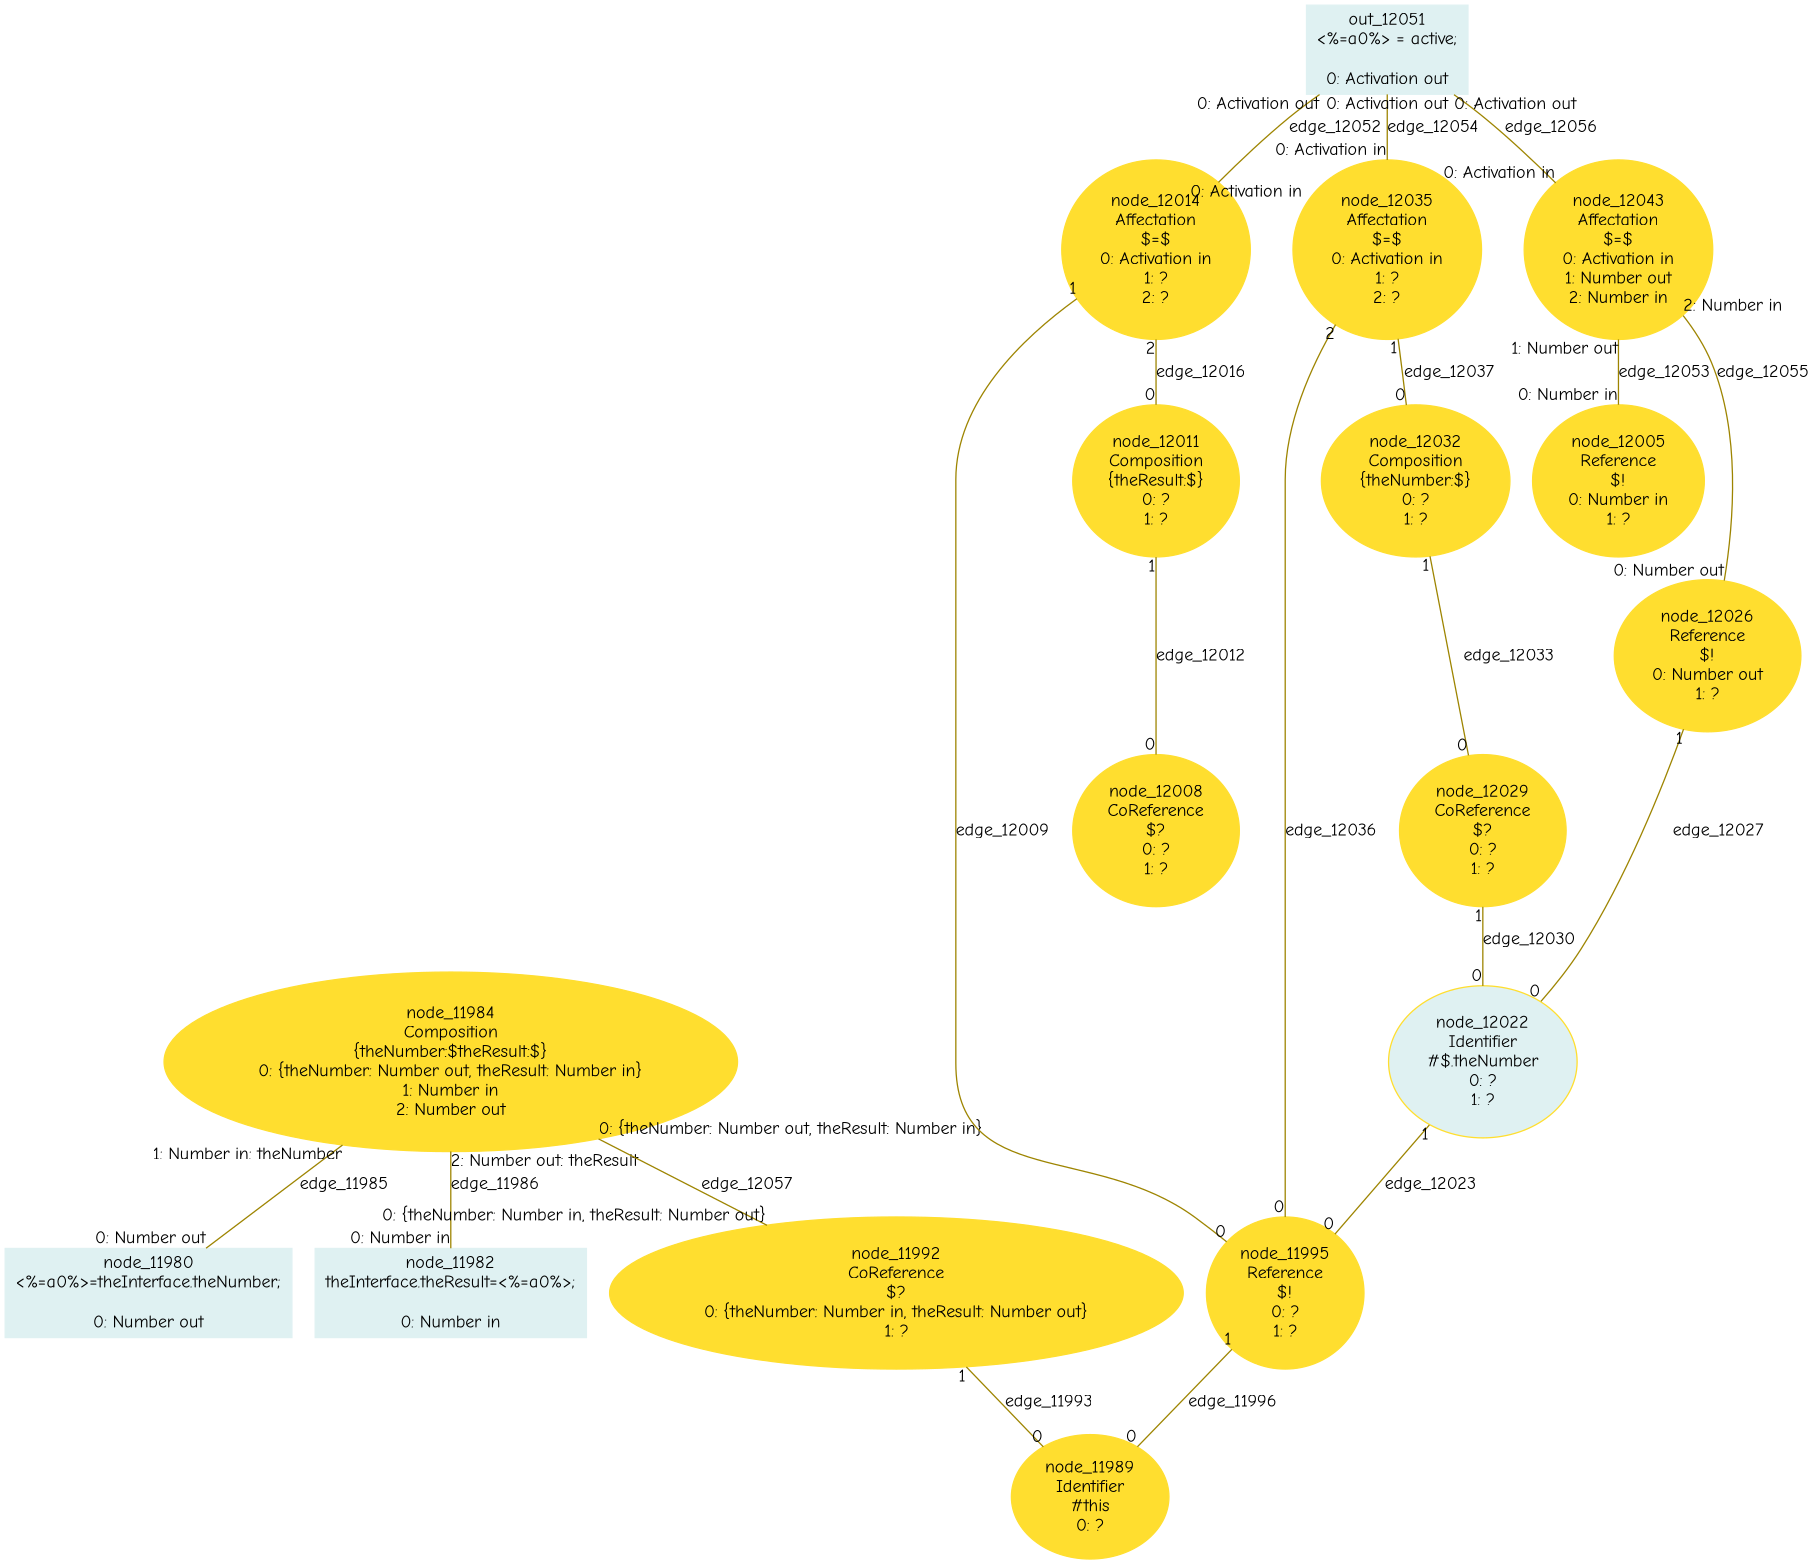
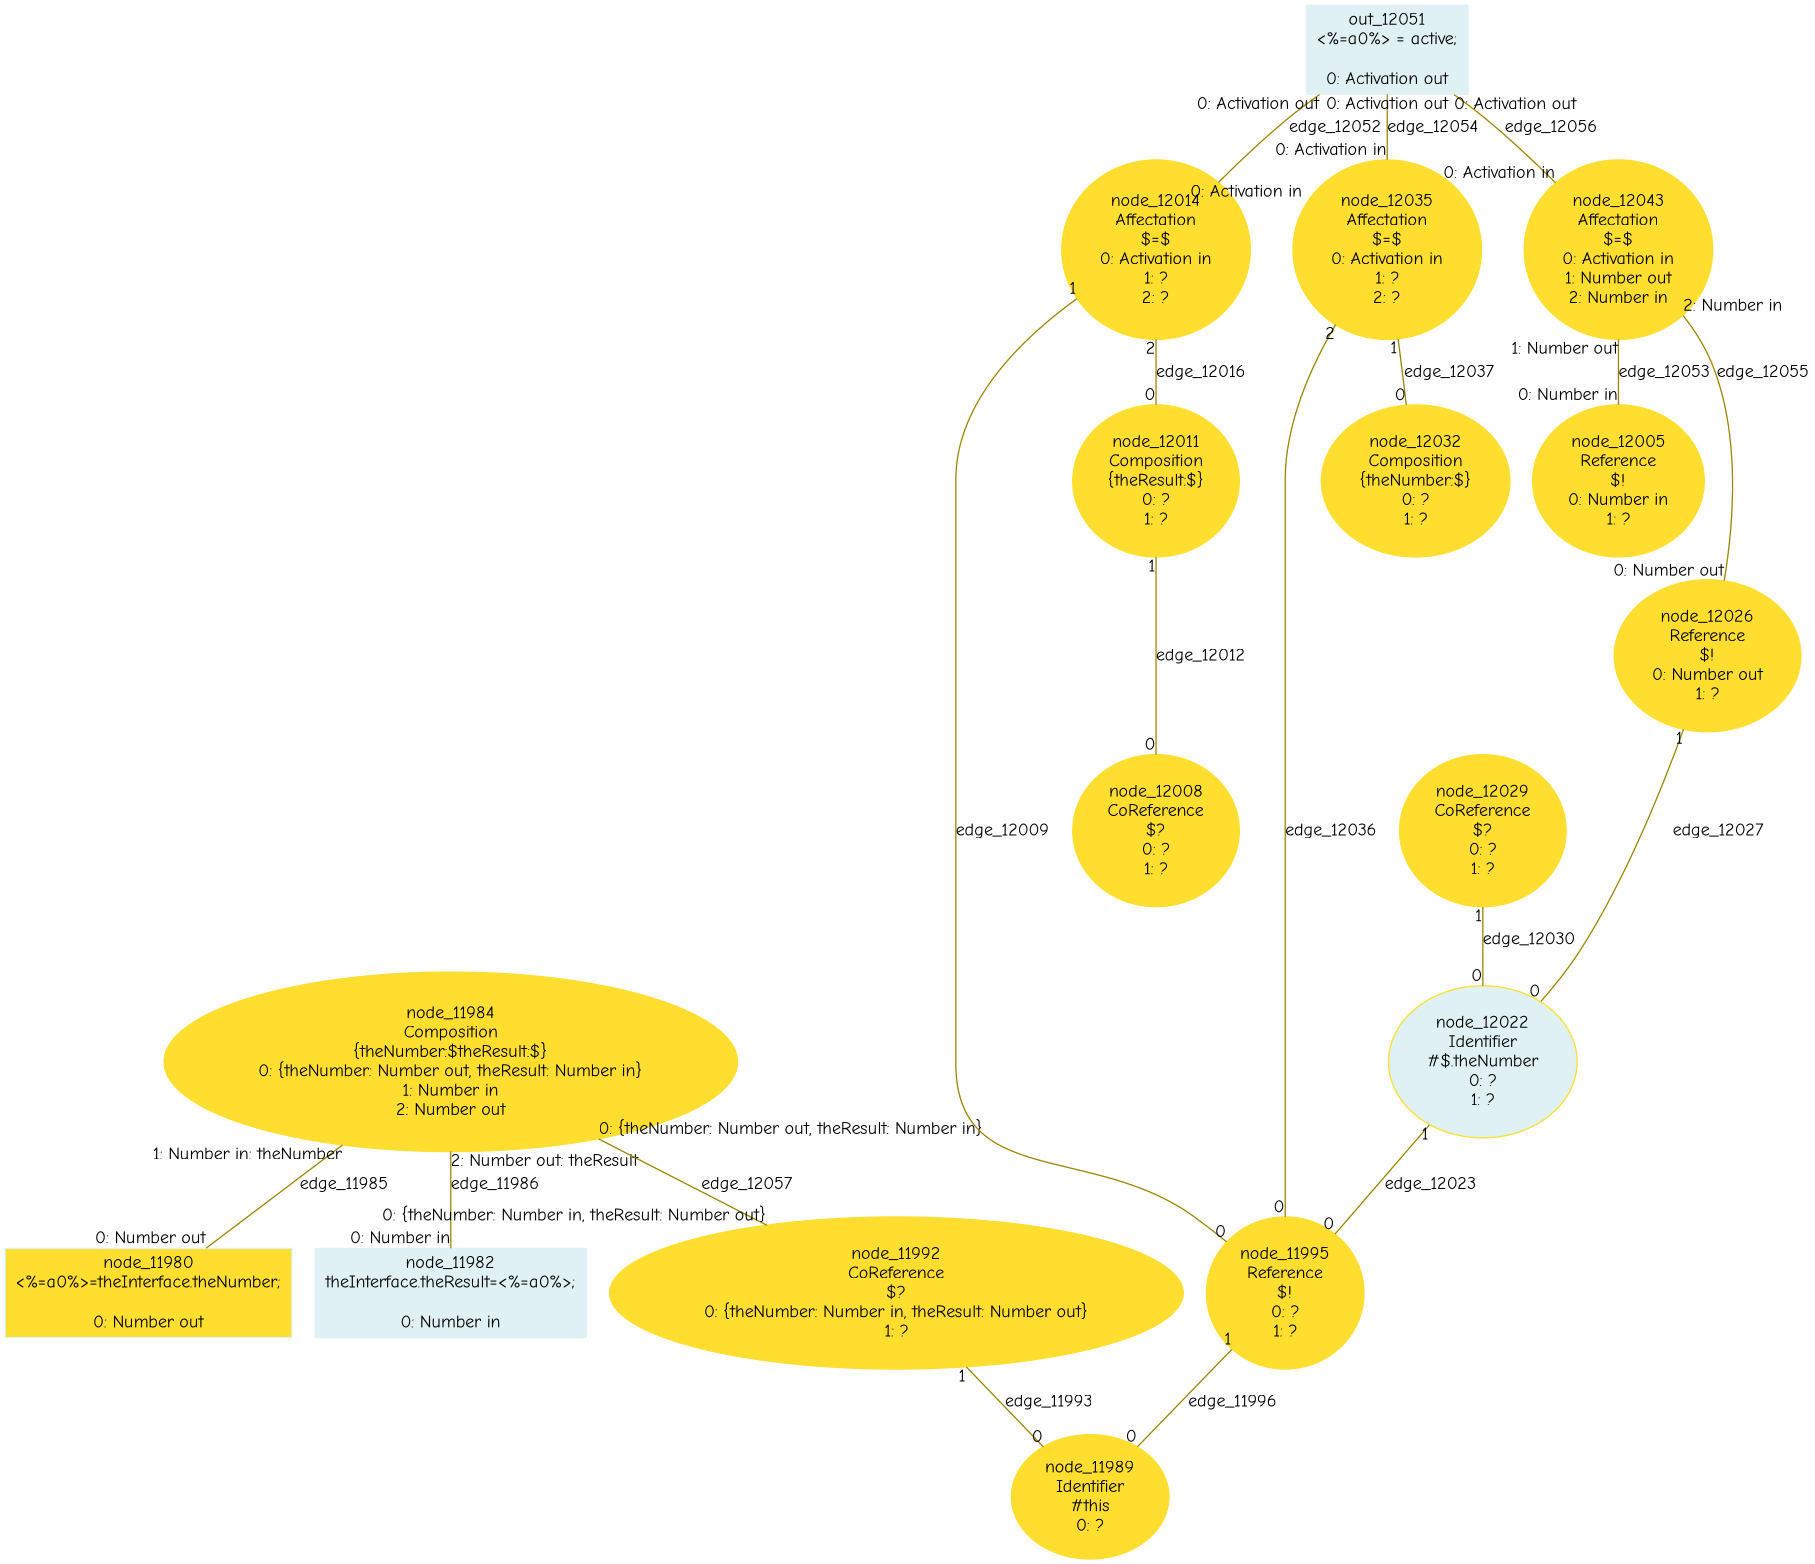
  digraph {
    fontname="Comic Neue"
    node [color="#ffde2f" fontname="Comic Neue" shape=ellipse style=filled]
    edge [arrowHead=none arrowsize=1 color="#9d8400" dir=none fontname="Comic Neue" headlabel=0 taillabel=1]
-   n1 [color="#dff1f2" label="node_11980\n<%=a0%>=theInterface.theNumber;\n\n0: Number out" shape=box]
+   n1 [color="#dff1f2" label="node_11980\n<%=a0%>=theInterface.theNumber;\n\n0: Number out" shape=box fillcolor="#ffde2f"]
    n2 [color="#dff1f2" label="node_11982\ntheInterface.theResult=<%=a0%>;\n\n0: Number in" shape=box]
    n3 [label="node_11984\nComposition\n{theNumber:$theResult:$}\n0: {theNumber: Number out, theResult: Number in}\n1: Number in\n2: Number out"]
    n4 [label="node_11992\nCoReference\n$?\n0: {theNumber: Number in, theResult: Number out}\n1: ?"]
    n5 [label="node_11989\nIdentifier\n#this\n0: ?"]
    n6 [label="node_11995\nReference\n$!\n0: ?\n1: ?"]
    n7 [label="node_12005\nReference\n$!\n0: Number in\n1: ?"]
    n8 [label="node_12008\nCoReference\n$?\n0: ?\n1: ?"]
    n9 [label="node_12011\nComposition\n{theResult:$}\n0: ?\n1: ?"]
    n10 [label="node_12014\nAffectation\n$=$\n0: Activation in\n1: ?\n2: ?"]
    n11 [fillcolor="#dff1f2" label="node_12022\nIdentifier\n#$.theNumber\n0: ?\n1: ?"]
    n12 [label="node_12026\nReference\n$!\n0: Number out\n1: ?"]
    n13 [label="node_12029\nCoReference\n$?\n0: ?\n1: ?"]
    n14 [label="node_12032\nComposition\n{theNumber:$}\n0: ?\n1: ?"]
    n15 [label="node_12035\nAffectation\n$=$\n0: Activation in\n1: ?\n2: ?"]
    n16 [label="node_12043\nAffectation\n$=$\n0: Activation in\n1: Number out\n2: Number in"]
    n17 [color="#dff1f2" label="out_12051\n<%=a0%> = active;\n\n0: Activation out" shape=box]
    n3 -> n1 [headlabel="0: Number out" label=edge_11985 taillabel="1: Number in: theNumber"]
    n3 -> n2 [headlabel="0: Number in" label=edge_11986 taillabel="2: Number out: theResult"]
    n3 -> n4 [headlabel="0: {theNumber: Number in, theResult: Number out}" label=edge_12057 taillabel="0: {theNumber: Number out, theResult: Number in}"]
    n4 -> n5 [label=edge_11993]
    n6 -> n5 [label=edge_11996]
    n9 -> n8 [label=edge_12012]
    n10 -> n6 [label=edge_12009]
    n10 -> n9 [label=edge_12016 taillabel=2]
    n11 -> n6 [label=edge_12023]
    n12 -> n11 [label=edge_12027]
    n13 -> n11 [label=edge_12030]
-   n14 -> n13 [label=edge_12033]
    n15 -> n6 [label=edge_12036 taillabel=2]
    n15 -> n14 [label=edge_12037]
    n16 -> n7 [headlabel="0: Number in" label=edge_12053 taillabel="1: Number out"]
    n16 -> n12 [headlabel="0: Number out" label=edge_12055 taillabel="2: Number in"]
    n17 -> n10 [headlabel="0: Activation in" label=edge_12052 taillabel="0: Activation out"]
    n17 -> n15 [headlabel="0: Activation in" label=edge_12054 taillabel="0: Activation out"]
    n17 -> n16 [headlabel="0: Activation in" label=edge_12056 taillabel="0: Activation out"]
  }
